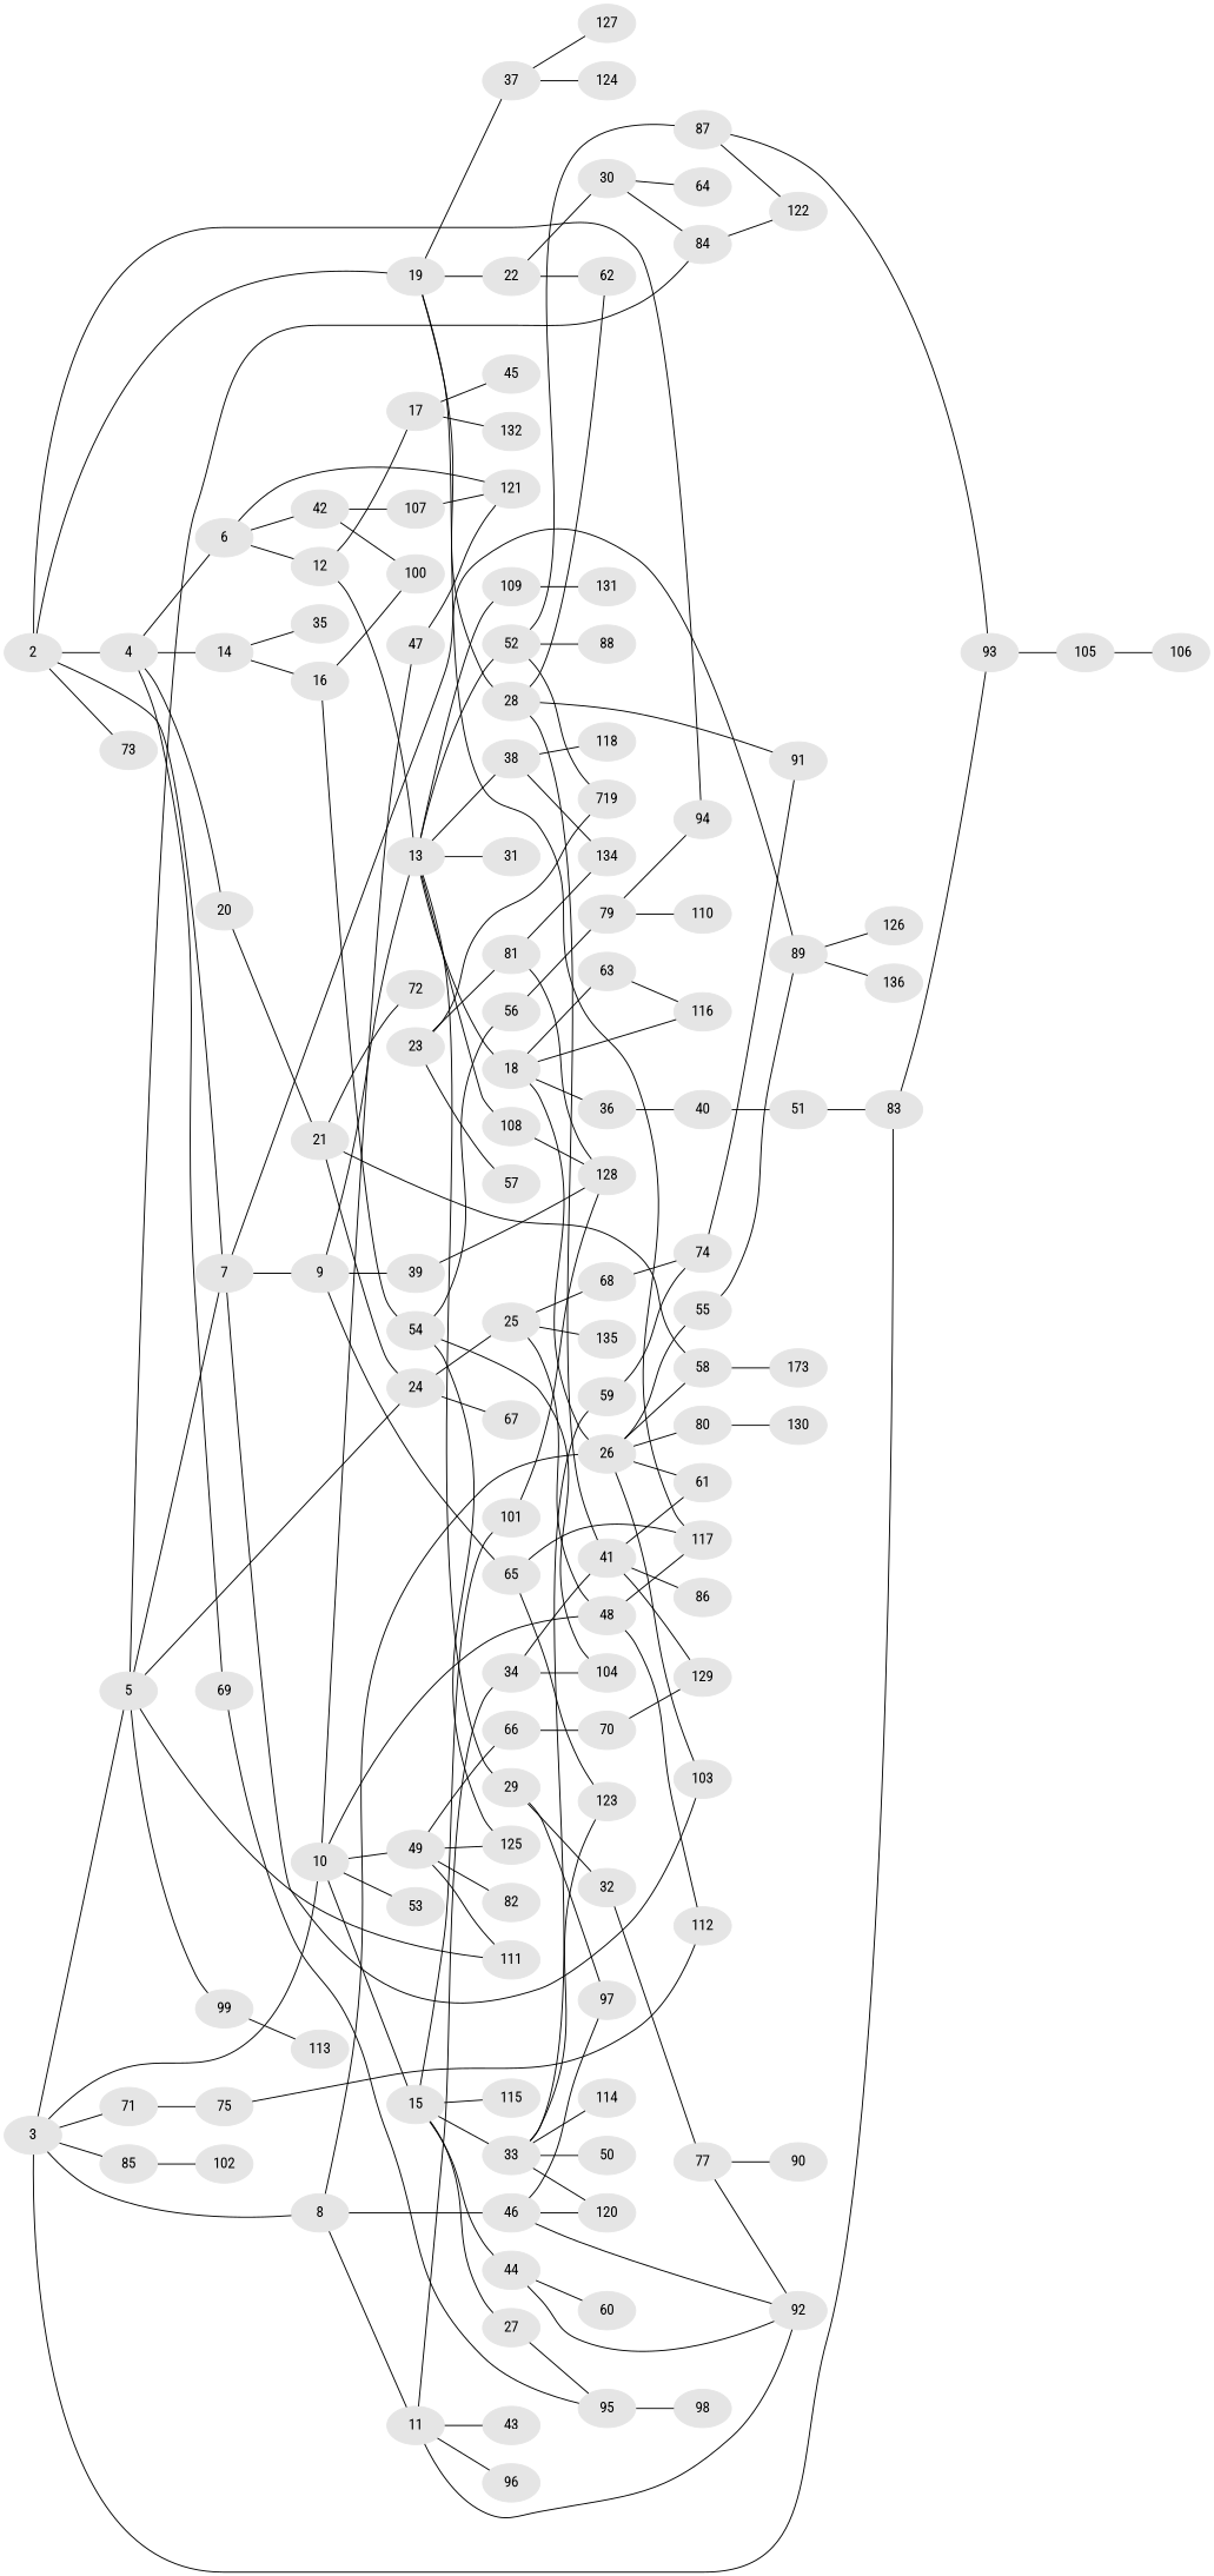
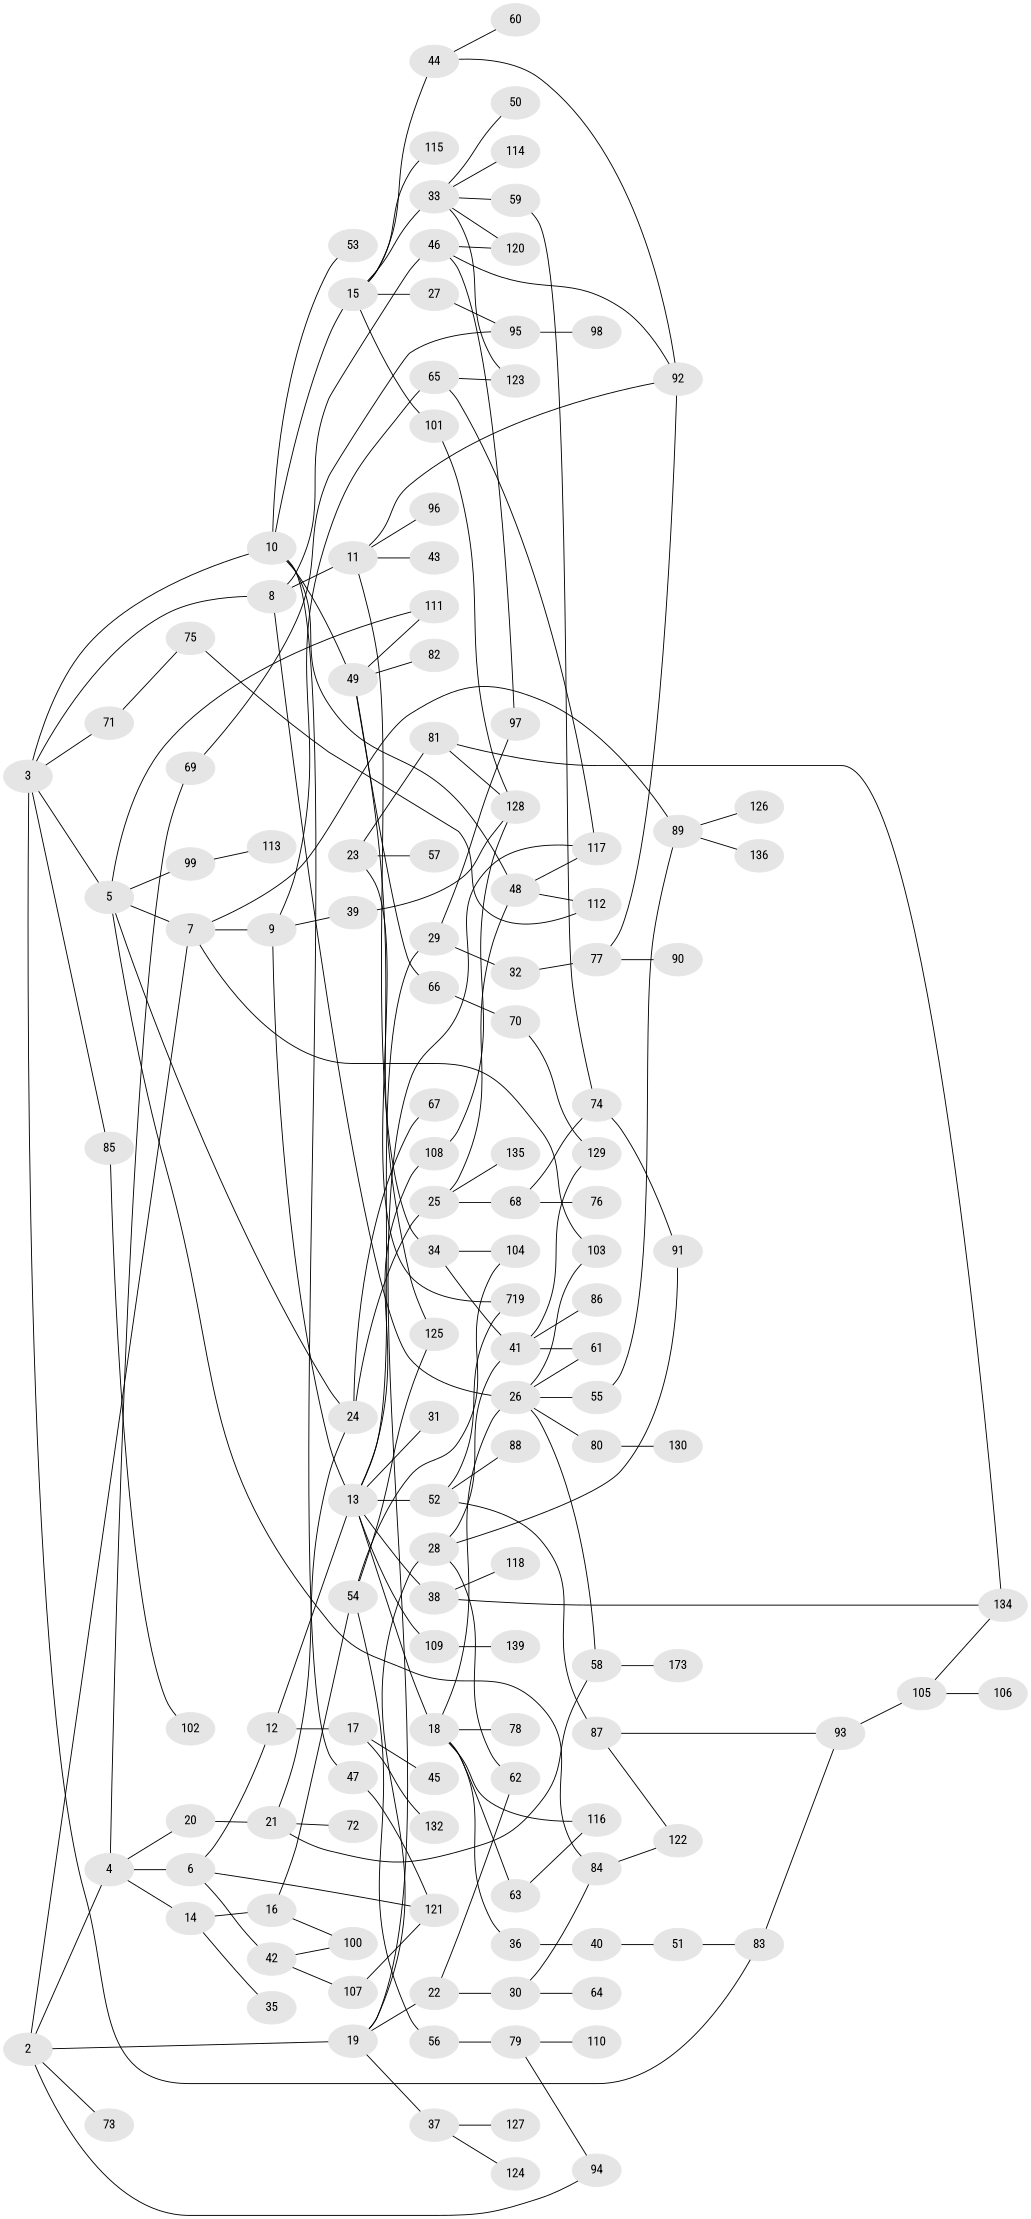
  graph {
    fontname="Roboto Condensed"
    rankdir=LR
    node [color=gray90 fontname="Roboto Condensed" style=filled]
    edge [fontname="Roboto Condensed"]
    2
    4
    7
    19
    73
    94
    3
    5
    8
    10
    71
    83
    85
    23
    57
    81
    n17 [label=719]
    6
    14
    20
    69
    9
    89
    103
    22
    28
    37
    117
    24
    84
    99
    111
    11
    26
    46
    15
    47
    48
    49
    53
    75
    93
    102
    12
    42
    121
    16
    35
    21
    95
    25
    67
    122
    113
    13
    17
    100
    107
    39
    65
    126
    136
    34
    43
    92
    96
    58
    55
    61
    80
    97
    120
    18
    29
    31
    38
    52
    108
    109
    128
    123
    27
    33
    44
    101
    115
    112
    66
    82
    125
    41
    104
    45
    132
    36
    63
+   78
    116
    32
    118
    134
    87
    88
-   131
+   131 [label=139]
    54
    50
    59
    114
    60
    56
    40
    30
    62
    91
    124
    127
    72
    n118 [label=173]
    64
    68
    135
    74
+   76
    130
    98
    86
    129
    77
    90
    51
    70
    79
    110
    105
    106
    2 -- 4
    2 -- 7
    2 -- 19
    2 -- 73
    2 -- 94
    4 -- 6
    4 -- 14
    4 -- 20
    4 -- 69
    7 -- 9
    7 -- 89
    7 -- 103
    19 -- 22
    19 -- 28
    19 -- 37
    19 -- 117
    3 -- 5
    3 -- 8
    3 -- 10
    3 -- 71
    3 -- 83
    3 -- 85
    5 -- 7
    5 -- 24
    5 -- 84
    5 -- 99
    5 -- 111
    8 -- 11
    8 -- 26
    8 -- 46
    10 -- 15
    10 -- 47
    10 -- 48
    10 -- 49
    10 -- 53
    71 -- 75
    83 -- 93
    85 -- 102
    23 -- 57
    23 -- 81
    23 -- n17
    81 -- 128
    81 -- 134
    6 -- 12
    6 -- 42
    6 -- 121
    14 -- 16
    14 -- 35
    20 -- 21
    69 -- 95
    9 -- 13
    9 -- 39
    9 -- 65
    89 -- 126
    89 -- 136
    22 -- 30
    22 -- 62
    28 -- 41
    28 -- 62
    28 -- 91
    37 -- 124
    37 -- 127
    24 -- 25
    24 -- 67
    84 -- 122
    99 -- 113
    11 -- 34
    11 -- 43
    11 -- 92
    11 -- 96
    26 -- 103
    26 -- 58
    26 -- 55
    26 -- 61
    26 -- 80
    46 -- 92
    46 -- 97
    46 -- 120
    15 -- 27
    15 -- 33
    15 -- 44
    15 -- 101
    15 -- 115
    47 -- 121
    48 -- 117
    48 -- 112
    49 -- 111
    49 -- 66
    49 -- 82
    49 -- 125
    75 -- 112
    93 -- 105
    12 -- 13
    12 -- 17
    42 -- 100
    42 -- 107
    16 -- 100
    16 -- 54
    21 -- 24
    21 -- 58
    21 -- 72
    95 -- 98
    25 -- 48
    25 -- 68
    25 -- 135
    13 -- 18
    13 -- 29
    13 -- 31
    13 -- 38
    13 -- 52
    13 -- 108
    13 -- 109
    17 -- 45
    17 -- 132
    107 -- 121
    39 -- 128
    65 -- 117
    65 -- 123
    34 -- 41
    34 -- 104
    58 -- n118
    55 -- 89
    80 -- 130
    18 -- 26
    18 -- 36
    18 -- 63
+   18 -- 78
    18 -- 116
    29 -- 97
    29 -- 32
    38 -- 118
    38 -- 134
    52 -- n17
    52 -- 87
    52 -- 88
    108 -- 128
    109 -- 131
    27 -- 95
    33 -- 120
    33 -- 123
    33 -- 50
    33 -- 59
    33 -- 114
    44 -- 92
    44 -- 60
    101 -- 128
    66 -- 70
    41 -- 61
    41 -- 86
    41 -- 129
    36 -- 40
    63 -- 116
    32 -- 77
    87 -- 93
    87 -- 122
    54 -- 125
    54 -- 104
    54 -- 56
    59 -- 74
    56 -- 79
    40 -- 51
    30 -- 84
    30 -- 64
    68 -- 74
+   68 -- 76
    74 -- 91
    77 -- 92
    77 -- 90
    51 -- 83
    70 -- 129
    79 -- 94
    79 -- 110
+   105 -- 134
    105 -- 106
  }
